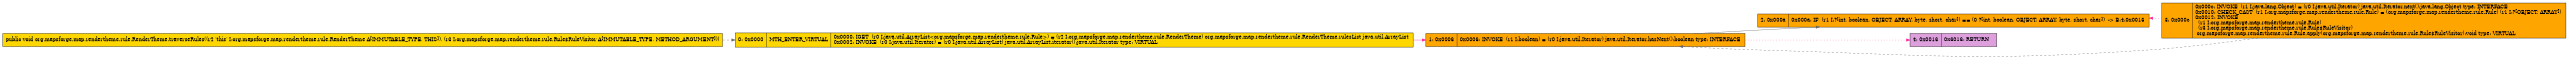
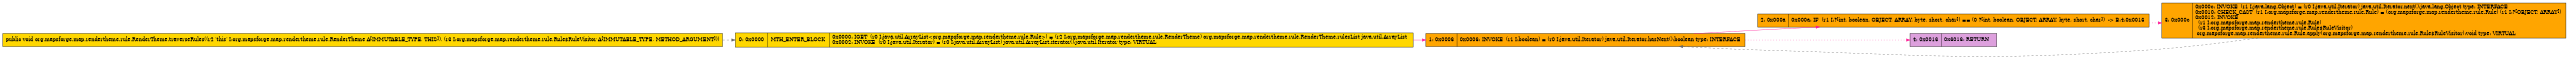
  digraph {
    rankdir=LR
    node [fillcolor=orange shape=record style=filled]
    edge [color=deeppink style=solid]
-   n1 [fillcolor=gold label="{0\:\ 0x0000|MTH_ENTER_VIRTUAL\l|0x0000: IGET  (r0 I:java.util.ArrayList\<org.mapsforge.map.rendertheme.rule.Rule\>) = (r2 I:org.mapsforge.map.rendertheme.rule.RenderTheme) org.mapsforge.map.rendertheme.rule.RenderTheme.rulesList java.util.ArrayList \l0x0002: INVOKE  (r0 I:java.util.Iterator) = (r0 I:java.util.ArrayList) java.util.ArrayList.iterator():java.util.Iterator type: VIRTUAL \l}"]
+   n1 [fillcolor=gold label="{0\:\ 0x0000|MTH_ENTER_BLOCK\l|0x0000: IGET  (r0 I:java.util.ArrayList\<org.mapsforge.map.rendertheme.rule.Rule\>) = (r2 I:org.mapsforge.map.rendertheme.rule.RenderTheme) org.mapsforge.map.rendertheme.rule.RenderTheme.rulesList java.util.ArrayList \l0x0002: INVOKE  (r0 I:java.util.Iterator) = (r0 I:java.util.ArrayList) java.util.ArrayList.iterator():java.util.Iterator type: VIRTUAL \l}"]
    n2 [label="{1\:\ 0x0006|0x0006: INVOKE  (r1 I:boolean) = (r0 I:java.util.Iterator) java.util.Iterator.hasNext():boolean type: INTERFACE \l}"]
    n3 [label="{2\:\ 0x000a|0x000a: IF  (r1 I:?[int, boolean, OBJECT, ARRAY, byte, short, char]) == (0 ?[int, boolean, OBJECT, ARRAY, byte, short, char])  \-\> B:4:0x0016 \l}"]
    n4 [fillcolor=plum label="{4\:\ 0x0016|0x6016: RETURN   \l}"]
    n5 [label="{3\:\ 0x000c|0x000c: INVOKE  (r1 I:java.lang.Object) = (r0 I:java.util.Iterator) java.util.Iterator.next():java.lang.Object type: INTERFACE \l0x0010: CHECK_CAST  (r1 I:org.mapsforge.map.rendertheme.rule.Rule) = (org.mapsforge.map.rendertheme.rule.Rule) (r1 I:?[OBJECT, ARRAY]) \l0x0012: INVOKE  \l  (r1 I:org.mapsforge.map.rendertheme.rule.Rule)\l  (r3 I:org.mapsforge.map.rendertheme.rule.Rule$RuleVisitor)\l org.mapsforge.map.rendertheme.rule.Rule.apply(org.mapsforge.map.rendertheme.rule.Rule$RuleVisitor):void type: VIRTUAL \l}"]
    n6 [fillcolor=gold label="{public void org.mapsforge.map.rendertheme.rule.RenderTheme.traverseRules((r2 'this' I:org.mapsforge.map.rendertheme.rule.RenderTheme A[IMMUTABLE_TYPE, THIS]), (r3 I:org.mapsforge.map.rendertheme.rule.Rule$RuleVisitor A[IMMUTABLE_TYPE, METHOD_ARGUMENT])) }"]
    n1 -> n2
-   n2 -> n3 [color=gray40]
+   n2 -> n3
    n2 -> n4 [style=dotted]
-   n5 -> n3 [style=dotted]
+   n3 -> n5 [style=dotted]
    n5 -> n2 [color=gray40 style=dashed]
    n6 -> n1 [color=gray40 style=dashed]
  }
